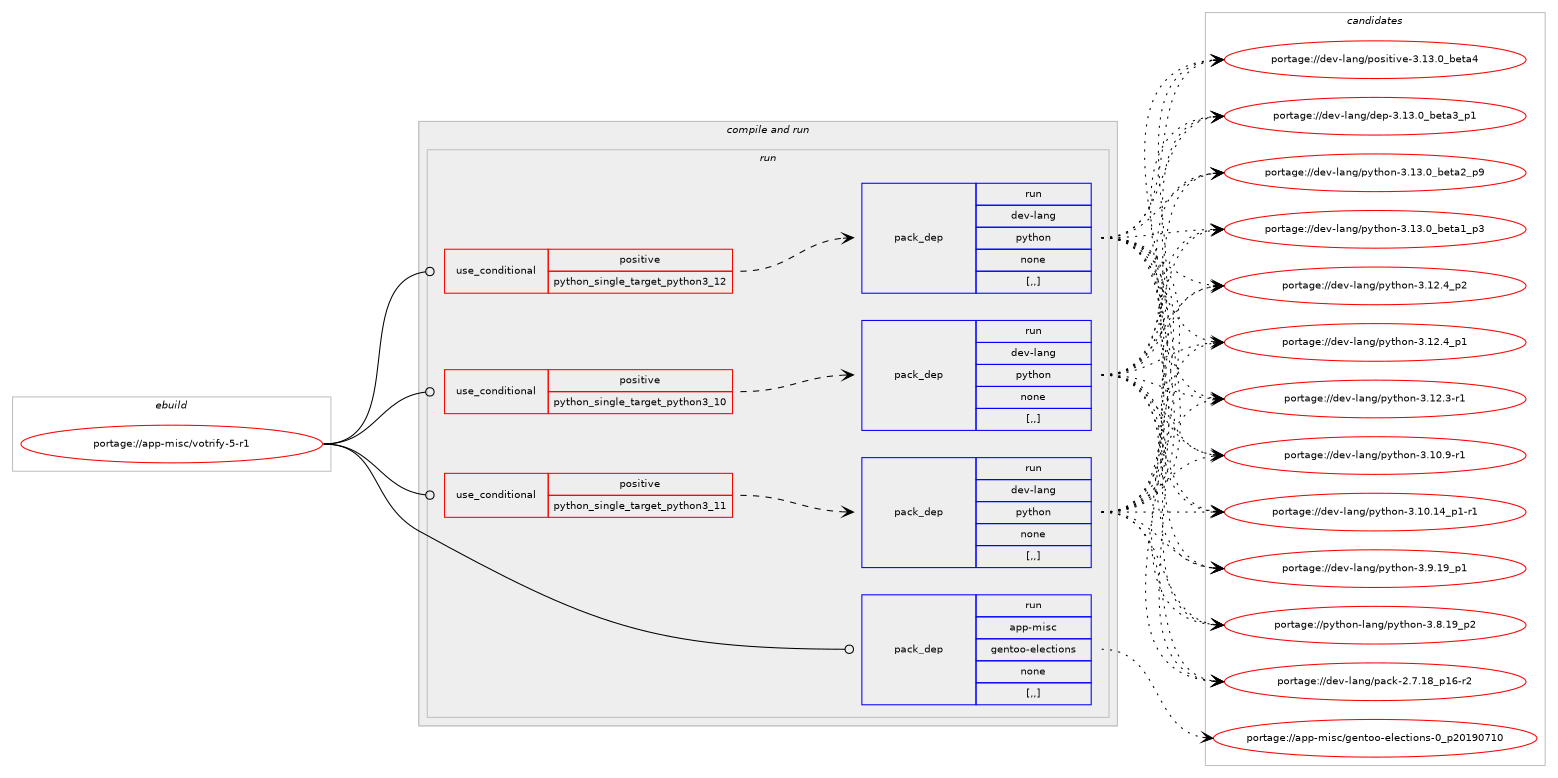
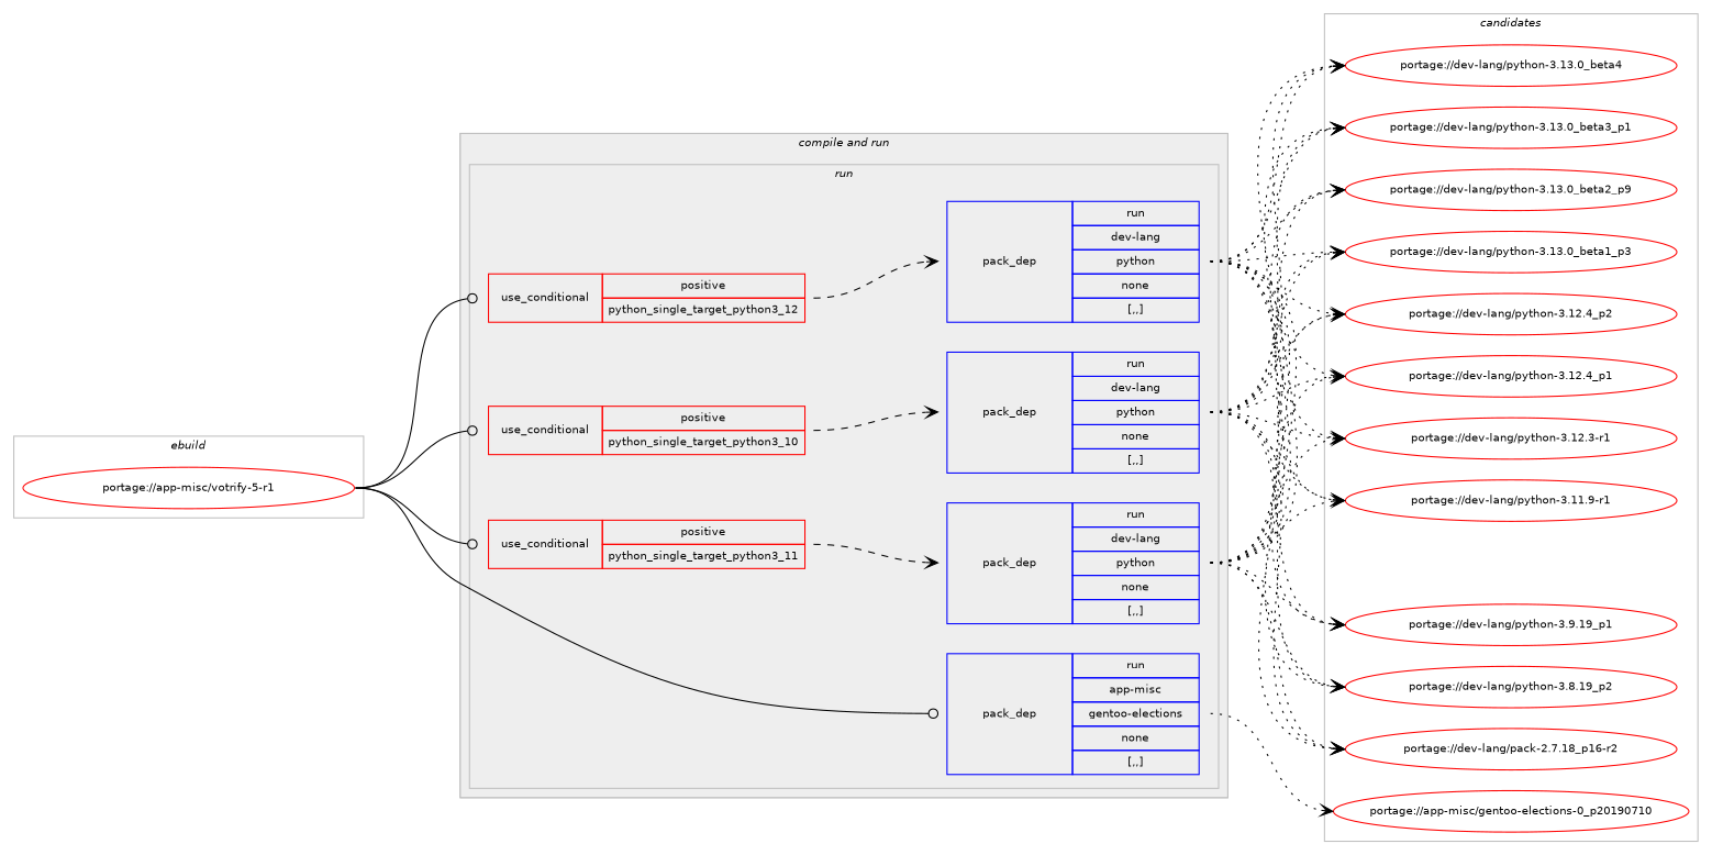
  digraph {
    compound=true
    concentrate=true
    fontname=Helvetica
    fontsize=10
    newrank=true
    rankdir=LR
    ranksep=1.5
    node [color=red fontname=Helvetica fontsize=10]
    edge [arrowhead=vee headport=w style=dotted tailport=e weight=100]
    n1 [label="portage://app-misc/votrify-5-r1" width=4]
    n2 [color=blue label=<<TABLE BORDER="0" CELLBORDER="1" CELLSPACING="0" CELLPADDING="4" WIDTH="220"><TR><TD ROWSPAN="6" CELLPADDING="30">pack_dep</TD></TR><TR><TD WIDTH="110">run</TD></TR><TR><TD>dev-lang</TD></TR><TR><TD>python</TD></TR><TR><TD>none</TD></TR><TR><TD>[,,]</TD></TR></TABLE>> shape=none]
    n3 [label=<<TABLE BORDER="0" CELLBORDER="1" CELLSPACING="0" CELLPADDING="4"><TR><TD ROWSPAN="3" CELLPADDING="10">use_conditional</TD></TR><TR><TD>positive</TD></TR><TR><TD>python_single_target_python3_10</TD></TR></TABLE>> shape=none]
    n4 [color=blue label=<<TABLE BORDER="0" CELLBORDER="1" CELLSPACING="0" CELLPADDING="4" WIDTH="220"><TR><TD ROWSPAN="6" CELLPADDING="30">pack_dep</TD></TR><TR><TD WIDTH="110">run</TD></TR><TR><TD>dev-lang</TD></TR><TR><TD>python</TD></TR><TR><TD>none</TD></TR><TR><TD>[,,]</TD></TR></TABLE>> shape=none]
    n5 [label=<<TABLE BORDER="0" CELLBORDER="1" CELLSPACING="0" CELLPADDING="4"><TR><TD ROWSPAN="3" CELLPADDING="10">use_conditional</TD></TR><TR><TD>positive</TD></TR><TR><TD>python_single_target_python3_11</TD></TR></TABLE>> shape=none]
    n6 [color=blue label=<<TABLE BORDER="0" CELLBORDER="1" CELLSPACING="0" CELLPADDING="4" WIDTH="220"><TR><TD ROWSPAN="6" CELLPADDING="30">pack_dep</TD></TR><TR><TD WIDTH="110">run</TD></TR><TR><TD>dev-lang</TD></TR><TR><TD>python</TD></TR><TR><TD>none</TD></TR><TR><TD>[,,]</TD></TR></TABLE>> shape=none]
    n7 [label=<<TABLE BORDER="0" CELLBORDER="1" CELLSPACING="0" CELLPADDING="4"><TR><TD ROWSPAN="3" CELLPADDING="10">use_conditional</TD></TR><TR><TD>positive</TD></TR><TR><TD>python_single_target_python3_12</TD></TR></TABLE>> shape=none]
    n8 [color=blue label=<<TABLE BORDER="0" CELLBORDER="1" CELLSPACING="0" CELLPADDING="4" WIDTH="220"><TR><TD ROWSPAN="6" CELLPADDING="30">pack_dep</TD></TR><TR><TD WIDTH="110">run</TD></TR><TR><TD>app-misc</TD></TR><TR><TD>gentoo-elections</TD></TR><TR><TD>none</TD></TR><TR><TD>[,,]</TD></TR></TABLE>> shape=none]
-   n9 [label="portage://dev-lang/positive-3.13.0_beta4" width=4]
-   n10 [label="portage://dev-lang/dep-3.13.0_beta3_p1" width=4]
+   n9 [label="portage://dev-lang/python-3.13.0_beta4" width=4]
+   n10 [label="portage://dev-lang/python-3.13.0_beta3_p1" width=4]
    n11 [label="portage://dev-lang/python-3.13.0_beta2_p9" width=4]
    n12 [label="portage://dev-lang/python-3.13.0_beta1_p3" width=4]
    n13 [label="portage://dev-lang/python-3.12.4_p2" width=4]
    n14 [label="portage://dev-lang/python-3.12.4_p1" width=4]
    n15 [label="portage://dev-lang/python-3.12.3-r1" width=4]
-   n16 [label="portage://dev-lang/python-3.10.9-r1" width=4]
-   n17 [label="portage://dev-lang/python-3.10.14_p1-r1" width=4]
+   n16 [label="portage://dev-lang/python-3.11.9-r1" width=4]
    n18 [label="portage://dev-lang/python-3.9.19_p1" width=4]
-   n19 [label="portage://python-lang/python-3.8.19_p2" width=4]
+   n19 [label="portage://dev-lang/python-3.8.19_p2" width=4]
    n20 [label="portage://dev-lang/pack-2.7.18_p16-r2" width=4]
    n21 [label="portage://app-misc/gentoo-elections-0_p20190710" width=4]
    subgraph cluster_1 {
      color=gray
      label=<<i>ebuild</i>>
      n1
    }
    subgraph cluster_2 {
      color=gray
      label=<<i>dependencies</i>>
      subgraph cluster_3 {
        color=gray
        fillcolor="#eeeeee"
        label=<<i>compile</i>>
        style=filled
      }
      subgraph cluster_4 {
        color=gray
        fillcolor="#eeeeee"
        label=<<i>compile and run</i>>
        style=filled
      }
      subgraph cluster_5 {
        color=gray
        fillcolor="#eeeeee"
        label=<<i>run</i>>
        style=filled
        subgraph sub_6 {
          color=gray
          fillcolor="#eeeeee"
          label=<<i>run</i>>
          style=filled
          n3
          subgraph sub_7 {
            color=gray
            fillcolor="#eeeeee"
            label=<<i>run</i>>
            style=filled
            n2
          }
        }
        subgraph sub_8 {
          color=gray
          fillcolor="#eeeeee"
          label=<<i>run</i>>
          style=filled
          n5
          subgraph sub_9 {
            color=gray
            fillcolor="#eeeeee"
            label=<<i>run</i>>
            style=filled
            n4
          }
        }
        subgraph sub_10 {
          color=gray
          fillcolor="#eeeeee"
          label=<<i>run</i>>
          style=filled
          n7
          subgraph sub_11 {
            color=gray
            fillcolor="#eeeeee"
            label=<<i>run</i>>
            style=filled
            n6
          }
        }
        subgraph sub_12 {
          color=gray
          fillcolor="#eeeeee"
          label=<<i>run</i>>
          style=filled
          n8
        }
      }
    }
    subgraph cluster_13 {
      color=gray
      label=<<i>candidates</i>>
      rank=same
      subgraph sub_14 {
        color=black
        label=<<i>candidates</i>>
        nodesep=1
        rank=same
        n9
        n10
        n11
        n12
        n13
        n14
        n15
        n16
-       n17
        n18
        n19
        n20
      }
      subgraph sub_15 {
        color=black
        label=<<i>candidates</i>>
        nodesep=1
        rank=same
        n9
        n10
        n11
        n12
        n13
        n14
        n15
        n16
-       n17
        n18
        n19
        n20
      }
      subgraph sub_16 {
        color=black
        label=<<i>candidates</i>>
        nodesep=1
        rank=same
        n9
        n10
        n11
        n12
        n13
        n14
        n15
        n16
-       n17
        n18
        n19
        n20
      }
      subgraph sub_17 {
        color=black
        label=<<i>candidates</i>>
        nodesep=1
        rank=same
        n21
      }
    }
    n1 -> n3 [arrowhead=odot style=solid weight=20]
    n1 -> n5 [arrowhead=odot style=solid weight=20]
    n1 -> n7 [arrowhead=odot style=solid weight=20]
    n1 -> n8 [arrowhead=odot style=solid weight=20]
    n2 -> n9
    n2 -> n10
    n2 -> n11
    n2 -> n12
    n2 -> n13
    n2 -> n14
    n2 -> n15
    n2 -> n16
-   n2 -> n17
    n2 -> n18
    n2 -> n19
    n2 -> n20
    n3 -> n2 [style=dashed weight=20]
    n4 -> n9
    n4 -> n10
    n4 -> n11
    n4 -> n12
    n4 -> n13
    n4 -> n14
    n4 -> n15
    n4 -> n16
-   n4 -> n17
    n4 -> n18
    n4 -> n19
    n4 -> n20
    n5 -> n4 [style=dashed weight=20]
    n6 -> n9
    n6 -> n10
    n6 -> n11
    n6 -> n12
    n6 -> n13
    n6 -> n14
    n6 -> n15
    n6 -> n16
-   n6 -> n17
    n6 -> n18
    n6 -> n19
    n6 -> n20
    n7 -> n6 [style=dashed weight=20]
    n8 -> n21
  }
